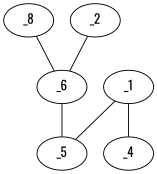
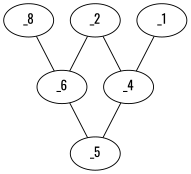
  graph {
    fontname=Oswald
    node [fontname=Oswald]
    edge [fontname=Oswald]
    n1 [label=_8 x=1.84067 y=2.23519]
    n2 [label=_6 x=1.28164 y=2.68135]
    _5 [x=1.98691 y=1.73307]
    _1 [x=2.17351 y=1.08527]
    _4 [x=0.423327 y=2.25078]
    _2 [x=0.457474 y=0.781202]
    n1 -- n2
    n2 -- _5
    _1 -- _4
-   _1 -- _5
+   _4 -- _5
    _2 -- n2
+   _2 -- _4
  }
